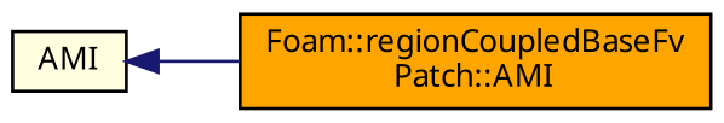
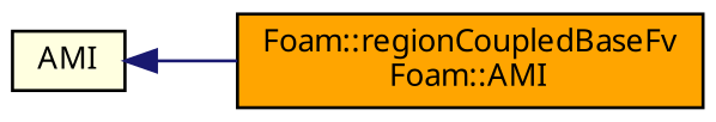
  digraph {
    rankdir=LR
    fontname="Noto Sans"
    node [color=black fontname="Noto Sans" fontsize=10 shape=record style=filled]
    n1 [fillcolor=lightyellow fontcolor=black height=0.2 label=AMI width=0.4]
-   n2 [height=0.2 label="Foam::regionCoupledBaseFv\lPatch::AMI" width=0.4 fillcolor=orange]
+   n2 [height=0.2 label="Foam::regionCoupledBaseFv\lFoam::AMI" width=0.4 fillcolor=orange]
    n1 -> n2 [color=midnightblue dir=back fontname="Noto Sans" fontsize=10 labelfontname=FreeSans labelfontsize=10 style=solid]
  }
